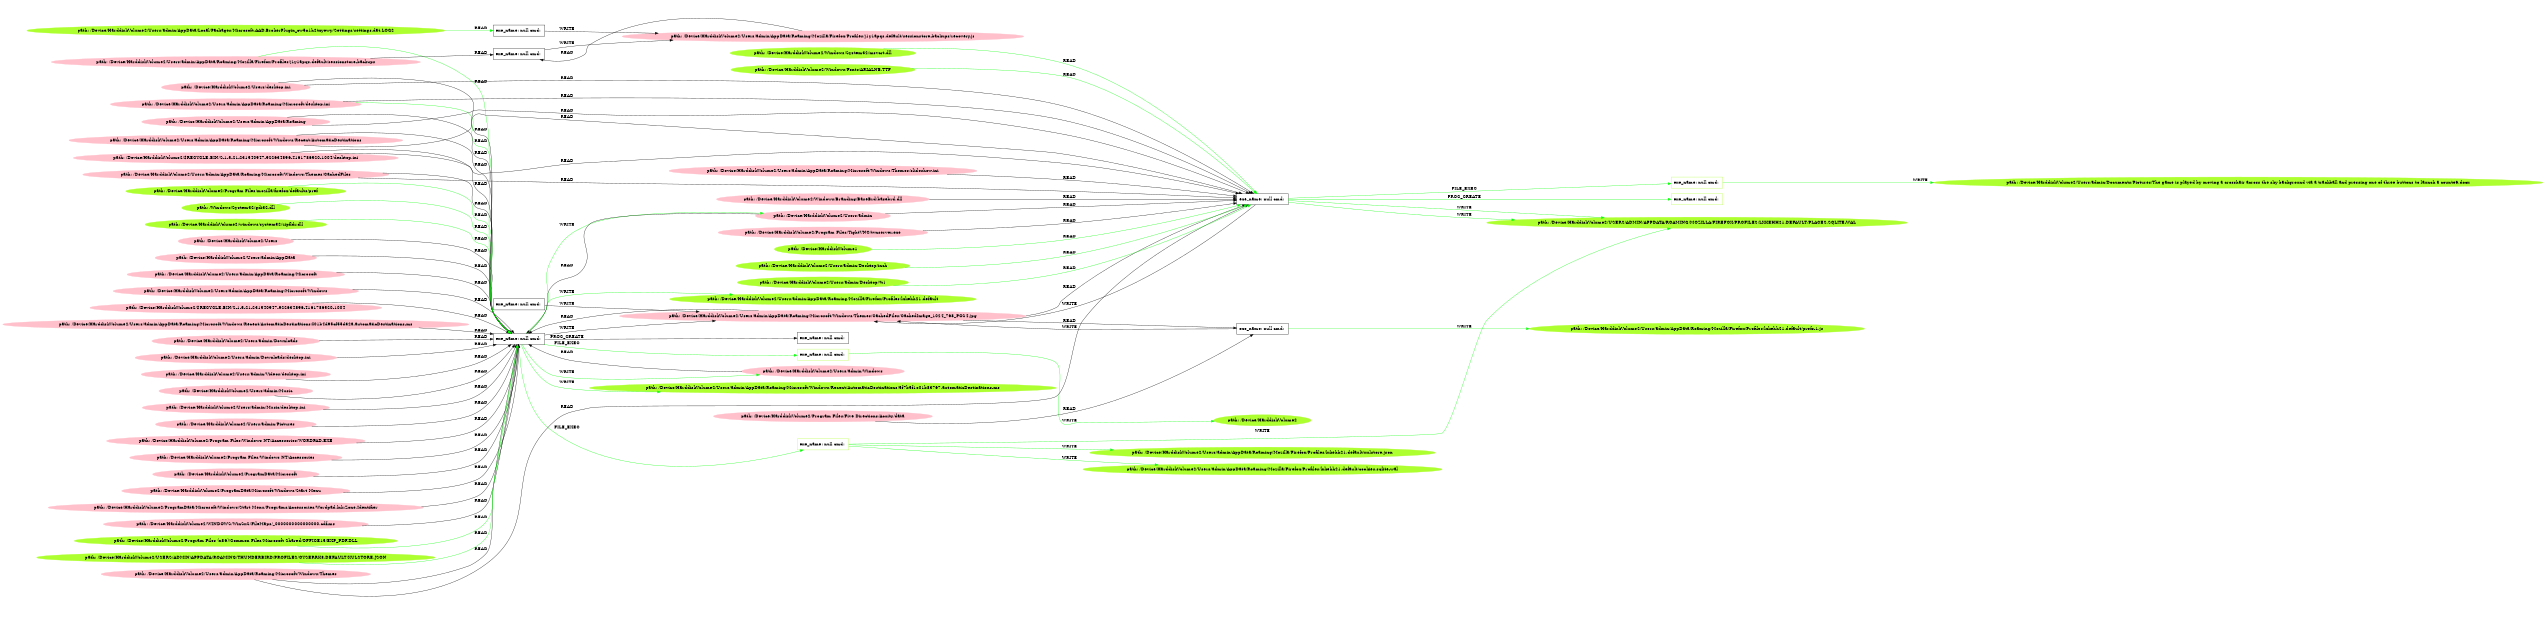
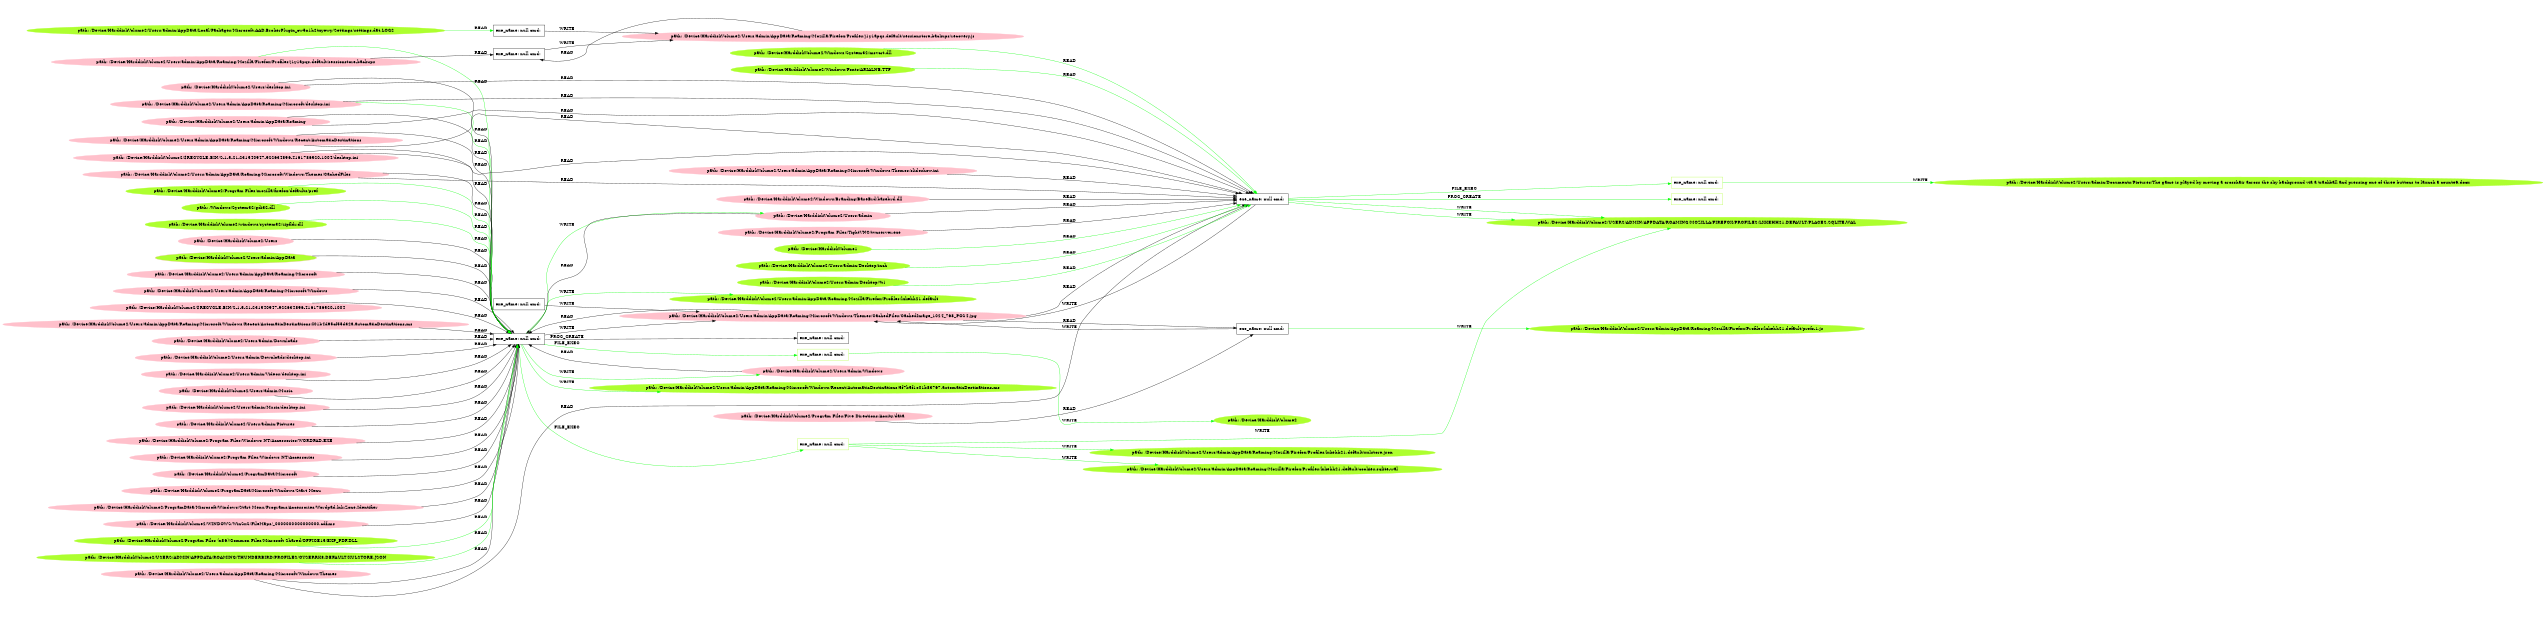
  digraph {
    rankdir=LR
    node [color=pink shape=oval style=filled]
    edge [color=black]
    n1 [color=black label="exe_name: null cmd: " shape=box style=solid]
    n2 [color=greenyellow label="exe_name: null cmd: " shape=box style=solid]
    n3 [color=greenyellow label="exe_name: null cmd: " shape=box style=solid]
    n4 [label="path: /Device/HarddiskVolume2/Users/admin/AppData/Roaming/Microsoft/Windows/Themes/CachedFiles/CachedImage_1024_768_POS4.jpg"]
    n5 [label="path: /Device/HarddiskVolume2/Users/admin"]
    n6 [label="path: /Device/HarddiskVolume2/Users/admin/Windows"]
    n7 [color=black label="exe_name: null cmd: " shape=box style=solid]
    n8 [color=greenyellow label="path: /Device/HarddiskVolume2/Users/admin/AppData/Roaming/Microsoft/Windows/Recent/AutomaticDestinations/5f7b5f1e01b83767.automaticDestinations-ms"]
    n9 [color=greenyellow label="path: /Device/HarddiskVolume2/Users/admin/AppData/Roaming/Mozilla/Firefox/Profiles/lxkehh21.default"]
    n10 [color=greenyellow label="path: /Device/HarddiskVolume2"]
    n11 [color=greenyellow label="path: /Device/HarddiskVolume2/USERS/ADMIN/APPDATA/ROAMING/MOZILLA/FIREFOX/PROFILES/LXKEHH21.DEFAULT/PLACES.SQLITE-WAL"]
    n12 [color=greenyellow label="path: /Device/HarddiskVolume2/Users/admin/AppData/Roaming/Mozilla/Firefox/Profiles/lxkehh21.default/xulstore.json"]
    n13 [color=greenyellow label="path: /Device/HarddiskVolume2/Users/admin/AppData/Roaming/Mozilla/Firefox/Profiles/lxkehh21.default/cookies.sqlite-wal"]
    n14 [color=black label="exe_name: null cmd: " shape=box style=solid]
    n15 [color=black label="exe_name: null cmd: " shape=box style=solid]
    n16 [color=greenyellow label="exe_name: null cmd: " shape=box style=solid]
    n17 [color=greenyellow label="exe_name: null cmd: " shape=box style=solid]
    n18 [color=greenyellow label="path: /Device/HarddiskVolume2/Users/admin/Documents/Pictures/The game is played by moving a crosshair across the sky background via a trackball and pressing one of three buttons to launch a counte6.docx"]
    n19 [label="path: /Device/HarddiskVolume2/Users/admin/AppData/Roaming/Mozilla/Firefox/Profiles/j1y1apqs.default/sessionstore-backups"]
    n20 [color=black label="exe_name: null cmd: " shape=box style=solid]
    n21 [label="path: /Device/HarddiskVolume2/Users/admin/AppData/Roaming/Mozilla/Firefox/Profiles/j1y1apqs.default/sessionstore-backups/recovery.js"]
    n22 [color=black label="exe_name: null cmd: " shape=box style=solid]
    n23 [label="path: /Device/HarddiskVolume2/Program Files/Five Directions/Acuity/data"]
    n24 [color=greenyellow label="path: /Device/HarddiskVolume2/Users/admin/AppData/Roaming/Mozilla/Firefox/Profiles/lxkehh21.default/prefs-1.js"]
    n25 [label="path: /Device/HarddiskVolume2/Users/desktop.ini"]
    n26 [label="path: /Device/HarddiskVolume2/Users/admin/AppData/Roaming/Microsoft/desktop.ini"]
    n27 [label="path: /Device/HarddiskVolume2/Users/admin/AppData/Roaming"]
    n28 [label="path: /Device/HarddiskVolume2/Users/admin/AppData/Roaming/Microsoft/Windows/Themes"]
    n29 [label="path: /Device/HarddiskVolume2/Users/admin/AppData/Roaming/Microsoft/Windows/Themes/slideshow.ini"]
    n30 [label="path: /Device/HarddiskVolume2/Users/admin/AppData/Roaming/Microsoft/Windows/Themes/CachedFiles"]
    n31 [label="path: /Device/HarddiskVolume2/$RECYCLE.BIN/S-1-5-21-231540947-922634896-4161786520-1004/desktop.ini"]
    n32 [label="path: /Device/HarddiskVolume2/Windows/Branding/BaseBrd/basebrd.dll"]
    n33 [label="path: /Device/HarddiskVolume2/Users/admin/AppData/Roaming/Microsoft/Windows/Recent/AutomaticDestinations"]
    n34 [label="path: /Device/HarddiskVolume2/Program Files/TightVNC/tvnserver.exe"]
    n35 [label="path: /Device/HarddiskVolume2/Users"]
-   n36 [label="path: /Device/HarddiskVolume2/Users/admin/AppData"]
+   n36 [label="path: /Device/HarddiskVolume2/Users/admin/AppData" fillcolor=greenyellow]
    n37 [label="path: /Device/HarddiskVolume2/Users/admin/AppData/Roaming/Microsoft"]
    n38 [label="path: /Device/HarddiskVolume2/Users/admin/AppData/Roaming/Microsoft/Windows"]
    n39 [label="path: /Device/HarddiskVolume2/$RECYCLE.BIN/S-1-5-21-231540947-922634896-4161786520-1004"]
    n40 [label="path: /Device/HarddiskVolume2/Users/admin/AppData/Roaming/Microsoft/Windows/Recent/AutomaticDestinations/f01b4d95cf55d32a.automaticDestinations-ms"]
    n41 [label="path: /Device/HarddiskVolume2/Users/admin/Downloads"]
    n42 [label="path: /Device/HarddiskVolume2/Users/admin/Downloads/desktop.ini"]
    n43 [label="path: /Device/HarddiskVolume2/Users/admin/Videos/desktop.ini"]
    n44 [label="path: /Device/HarddiskVolume2/Users/admin/Music"]
    n45 [label="path: /Device/HarddiskVolume2/Users/admin/Music/desktop.ini"]
    n46 [label="path: /Device/HarddiskVolume2/Users/admin/Pictures"]
    n47 [color=black label="exe_name: null cmd: " shape=box style=solid]
    n48 [color=greenyellow label="path: /Device/HarddiskVolume1"]
    n49 [label="path: /Device/HarddiskVolume2/Program Files/Windows NT/Accessories/WORDPAD.EXE"]
    n50 [label="path: /Device/HarddiskVolume2/Program Files/Windows NT/Accessories"]
    n51 [label="path: /Device/HarddiskVolume2/ProgramData/Microsoft"]
    n52 [label="path: /Device/HarddiskVolume2/ProgramData/Microsoft/Windows/Start Menu"]
    n53 [label="path: /Device/HarddiskVolume2/ProgramData/Microsoft/Windows/Start Menu/Programs/Accessories/Wordpad.lnk:Zone.Identifier"]
    n54 [label="path: /Device/HarddiskVolume2/WINDOWS/WinSxS/FileMaps/_0000000000000000.cdf-ms"]
    n55 [color=greenyellow label="path: /Device/HarddiskVolume2/Users/admin/Desktop/inch"]
    n56 [color=greenyellow label="path: /Device/HarddiskVolume2/Users/admin/Desktop/%1"]
    n57 [color=greenyellow label="path: /Device/HarddiskVolume2/Program Files (x86)/Common Files/Microsoft Shared/OFFICE15/EXP_PDF.DLL"]
    n58 [color=greenyellow label="path: /Device/HarddiskVolume2/Users/admin/AppData/Local/Packages/Microsoft.AAD.BrokerPlugin_cw5n1h2txyewy/Settings/settings.dat.LOG2"]
    n59 [color=greenyellow label="path: /Device/HarddiskVolume2/USERS/ADMIN/APPDATA/ROAMING/THUNDERBIRD/PROFILES/OYSERRK8.DEFAULT/XULSTORE.JSON"]
    n60 [color=greenyellow label="path: /Device/HarddiskVolume2/Windows/System32/msvcrt.dll"]
    n61 [color=greenyellow label="path: /Device/HarddiskVolume2/Program Files/mozilla/firefox/defaults/pref"]
    n62 [color=greenyellow label="path: /Windows/System32/gdi32.dll"]
    n63 [color=greenyellow label="path: /Device/HarddiskVolume2/Windows/Fonts/ARIALNB.TTF"]
    n64 [color=greenyellow label="path: /Device/HarddiskVolume2/windows/system32/zipfldr.dll"]
    n1 -> n2 [color=green label=FILE_EXEC]
    n1 -> n3 [color=green label=FILE_EXEC]
    n1 -> n4 [label=WRITE]
    n1 -> n5 [color=green label=WRITE]
    n1 -> n6 [color=green label=WRITE]
    n1 -> n7 [label=PROC_CREATE]
    n1 -> n8 [color=green label=WRITE]
    n1 -> n9 [color=green label=WRITE]
    n2 -> n10 [color=green label=WRITE]
    n3 -> n11 [color=green label=WRITE]
    n3 -> n12 [color=green label=WRITE]
    n3 -> n13 [color=green label=WRITE]
    n4 -> n1 [label=READ]
    n4 -> n14 [label=READ]
    n4 -> n15 [label=READ]
    n5 -> n1 [label=READ]
    n5 -> n14 [label=READ]
    n6 -> n1 [label=READ]
    n14 -> n4 [label=WRITE]
    n14 -> n11 [color=green label=WRITE]
    n14 -> n11 [color=green label=WRITE]
    n14 -> n16 [color=green label=FILE_EXEC]
    n14 -> n17 [color=green label=PROC_CREATE]
    n15 -> n4 [label=WRITE]
    n15 -> n24 [color=green label=WRITE]
    n16 -> n18 [color=green label=WRITE]
    n19 -> n1 [color=green label=READ]
    n19 -> n20 [label=READ]
    n20 -> n21 [label=WRITE]
    n21 -> n20 [label=READ]
    n22 -> n21 [label=WRITE]
    n23 -> n15 [label=READ]
    n25 -> n1 [label=READ]
    n25 -> n14 [label=READ]
    n26 -> n1 [color=green label=READ]
    n26 -> n14 [label=READ]
    n27 -> n1 [label=READ]
    n27 -> n14 [label=READ]
    n28 -> n1 [label=READ]
    n28 -> n14 [label=READ]
    n29 -> n14 [label=READ]
    n30 -> n1 [label=READ]
    n30 -> n14 [label=READ]
    n31 -> n1 [label=READ]
    n31 -> n14 [label=READ]
    n32 -> n14 [label=READ]
    n33 -> n1 [label=READ]
    n33 -> n14 [label=READ]
    n34 -> n14 [label=READ]
    n35 -> n1 [label=READ]
    n36 -> n1 [label=READ]
    n37 -> n1 [label=READ]
    n38 -> n1 [label=READ]
    n39 -> n1 [label=READ]
    n40 -> n1 [label=READ]
    n41 -> n1 [label=READ]
    n42 -> n1 [label=READ]
    n43 -> n1 [label=READ]
    n44 -> n1 [label=READ]
    n45 -> n1 [label=READ]
    n46 -> n1 [label=READ]
    n47 -> n4 [label=WRITE]
    n48 -> n14 [color=green label=READ]
    n49 -> n1 [label=READ]
    n50 -> n1 [label=READ]
    n51 -> n1 [label=READ]
    n52 -> n1 [label=READ]
    n53 -> n1 [label=READ]
    n54 -> n1 [label=READ]
    n55 -> n14 [color=green label=READ]
    n56 -> n14 [color=green label=READ]
    n57 -> n1 [color=green label=READ]
    n58 -> n22 [color=green label=READ]
    n59 -> n1 [color=green label=READ]
    n60 -> n14 [color=green label=READ]
    n61 -> n1 [color=green label=READ]
    n62 -> n1 [color=green label=READ]
    n63 -> n14 [color=green label=READ]
    n64 -> n1 [color=green label=READ]
  }
